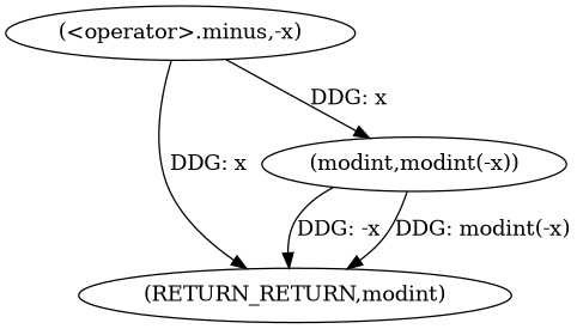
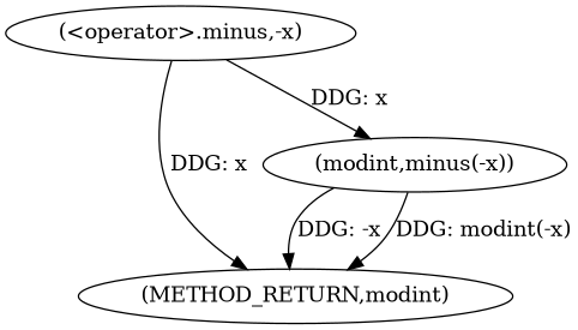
  digraph {
    n1 [label="(<operator>.minus,-x)"]
-   n2 [label="(RETURN_RETURN,modint)"]
-   n3 [label="(modint,modint(-x))"]
+   n2 [label="(METHOD_RETURN,modint)"]
+   n3 [label="(modint,minus(-x))"]
    n1 -> n2 [label="DDG: x"]
    n1 -> n3 [label="DDG: x"]
    n3 -> n2 [label="DDG: -x"]
    n3 -> n2 [label="DDG: modint(-x)"]
  }
